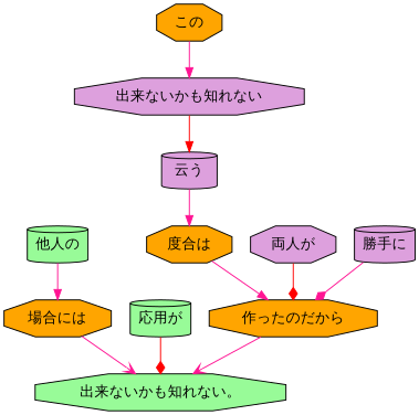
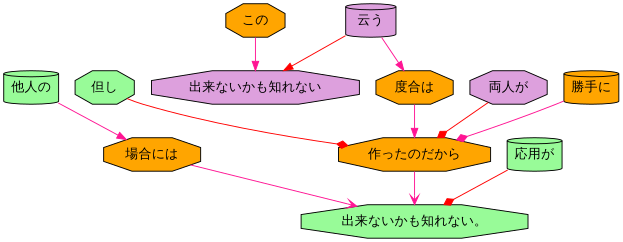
  digraph {
    node [fillcolor=orange shape=octagon style=filled]
    edge [arrowhead=normal color=deeppink]
+   n1 [fillcolor=palegreen label="但し"]
    n2 [label="作ったのだから"]
    n3 [fillcolor=palegreen label="出来ないかも知れない。"]
    n4 [label="この"]
    n5 [fillcolor=plum label="出来ないかも知れない"]
    n6 [fillcolor=plum label="云う" shape=cylinder]
    n7 [label="度合は"]
    n8 [fillcolor=plum label="両人が"]
-   n9 [fillcolor=plum label="勝手に" shape=cylinder]
+   n9 [label="勝手に" shape=cylinder]
    n10 [fillcolor=palegreen label="他人の" shape=cylinder]
    n11 [label="場合には"]
    n12 [fillcolor=palegreen label="応用が" shape=cylinder]
+   n1 -> n2 [arrowhead=diamond color=red]
    n2 -> n3 [arrowhead=vee]
    n4 -> n5
-   n5 -> n6 [color=red]
+   n6 -> n5 [color=red]
    n6 -> n7
    n7 -> n2
    n8 -> n2 [arrowhead=diamond color=red]
    n9 -> n2 [arrowhead=diamond]
    n10 -> n11
    n11 -> n3 [arrowhead=vee]
    n12 -> n3 [arrowhead=diamond color=red]
  }
